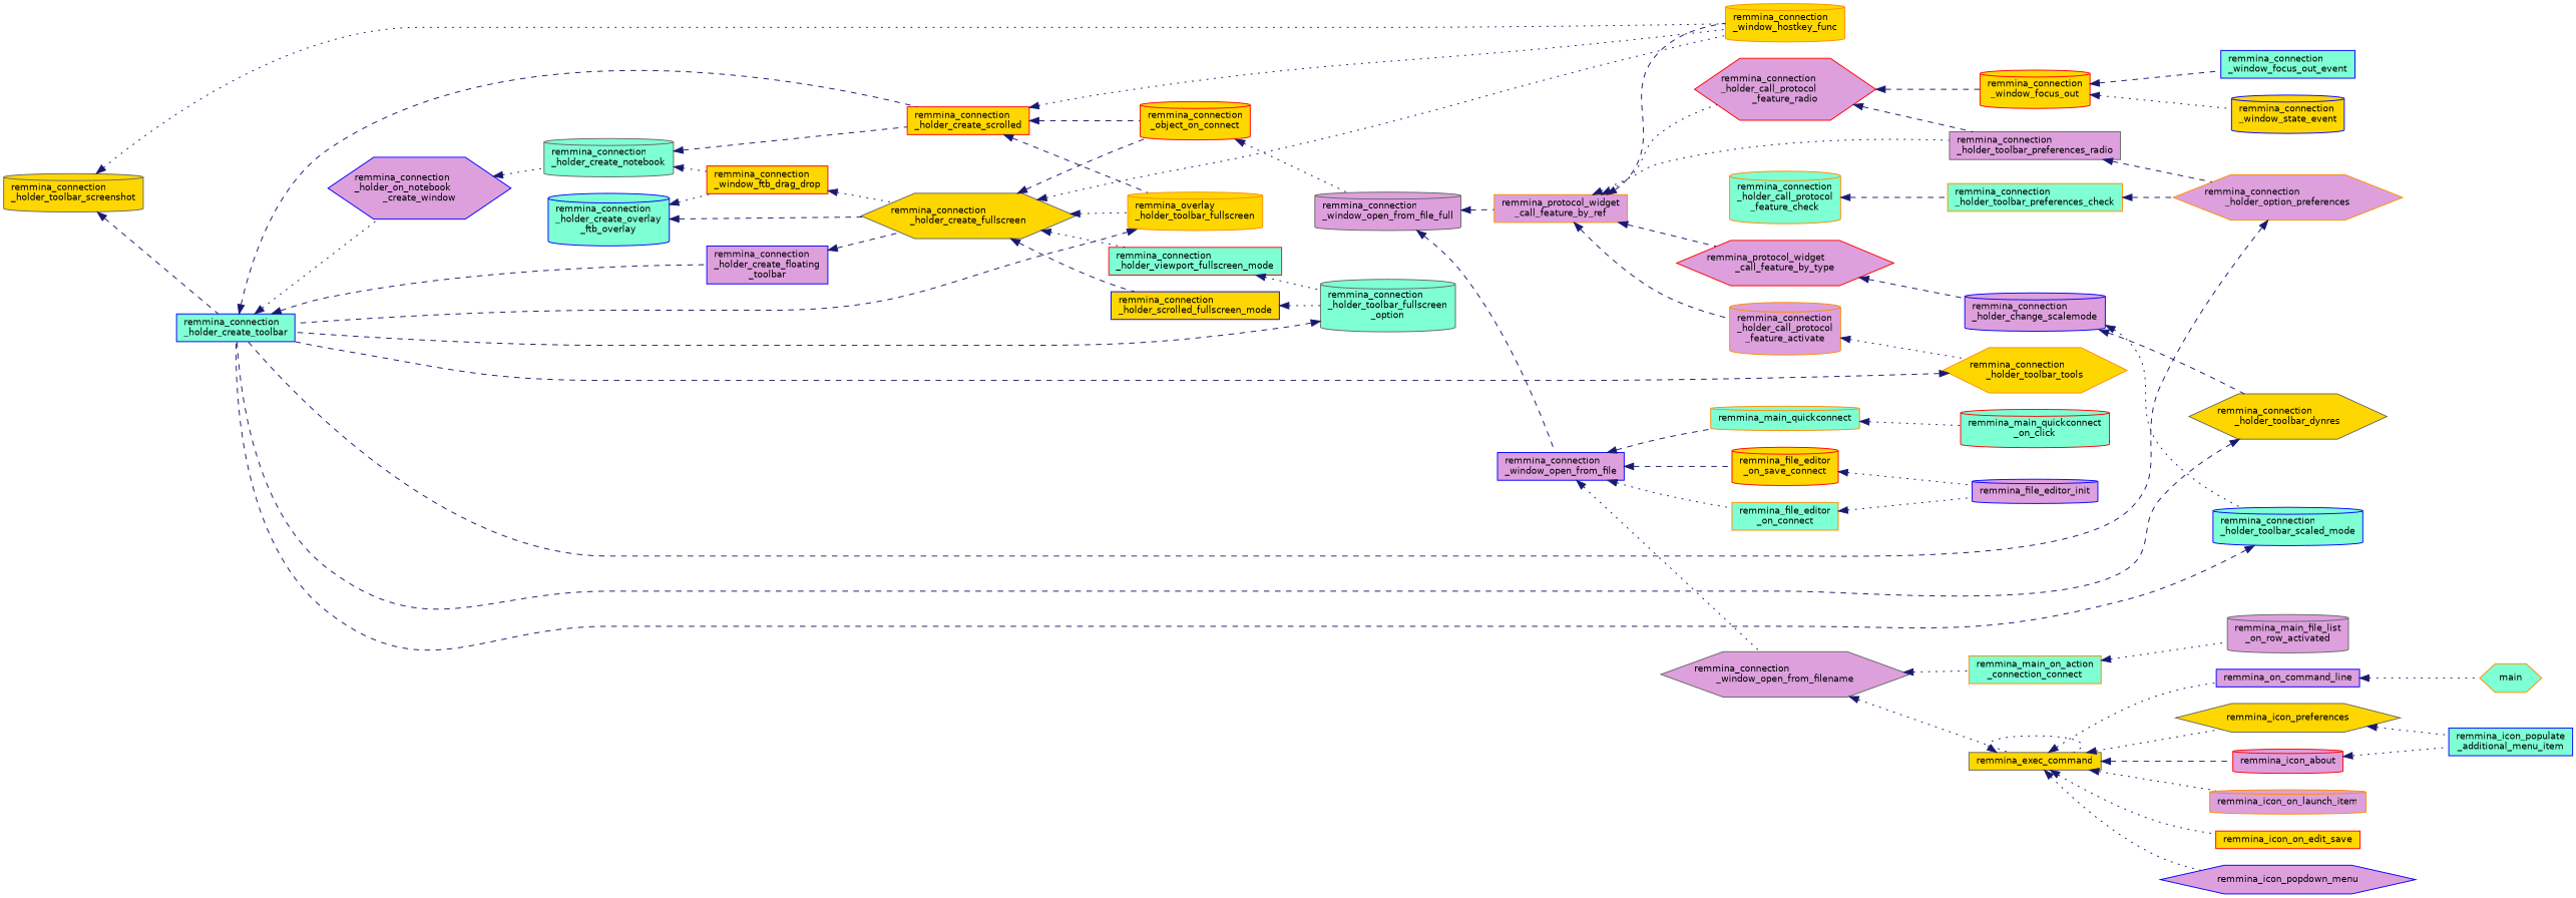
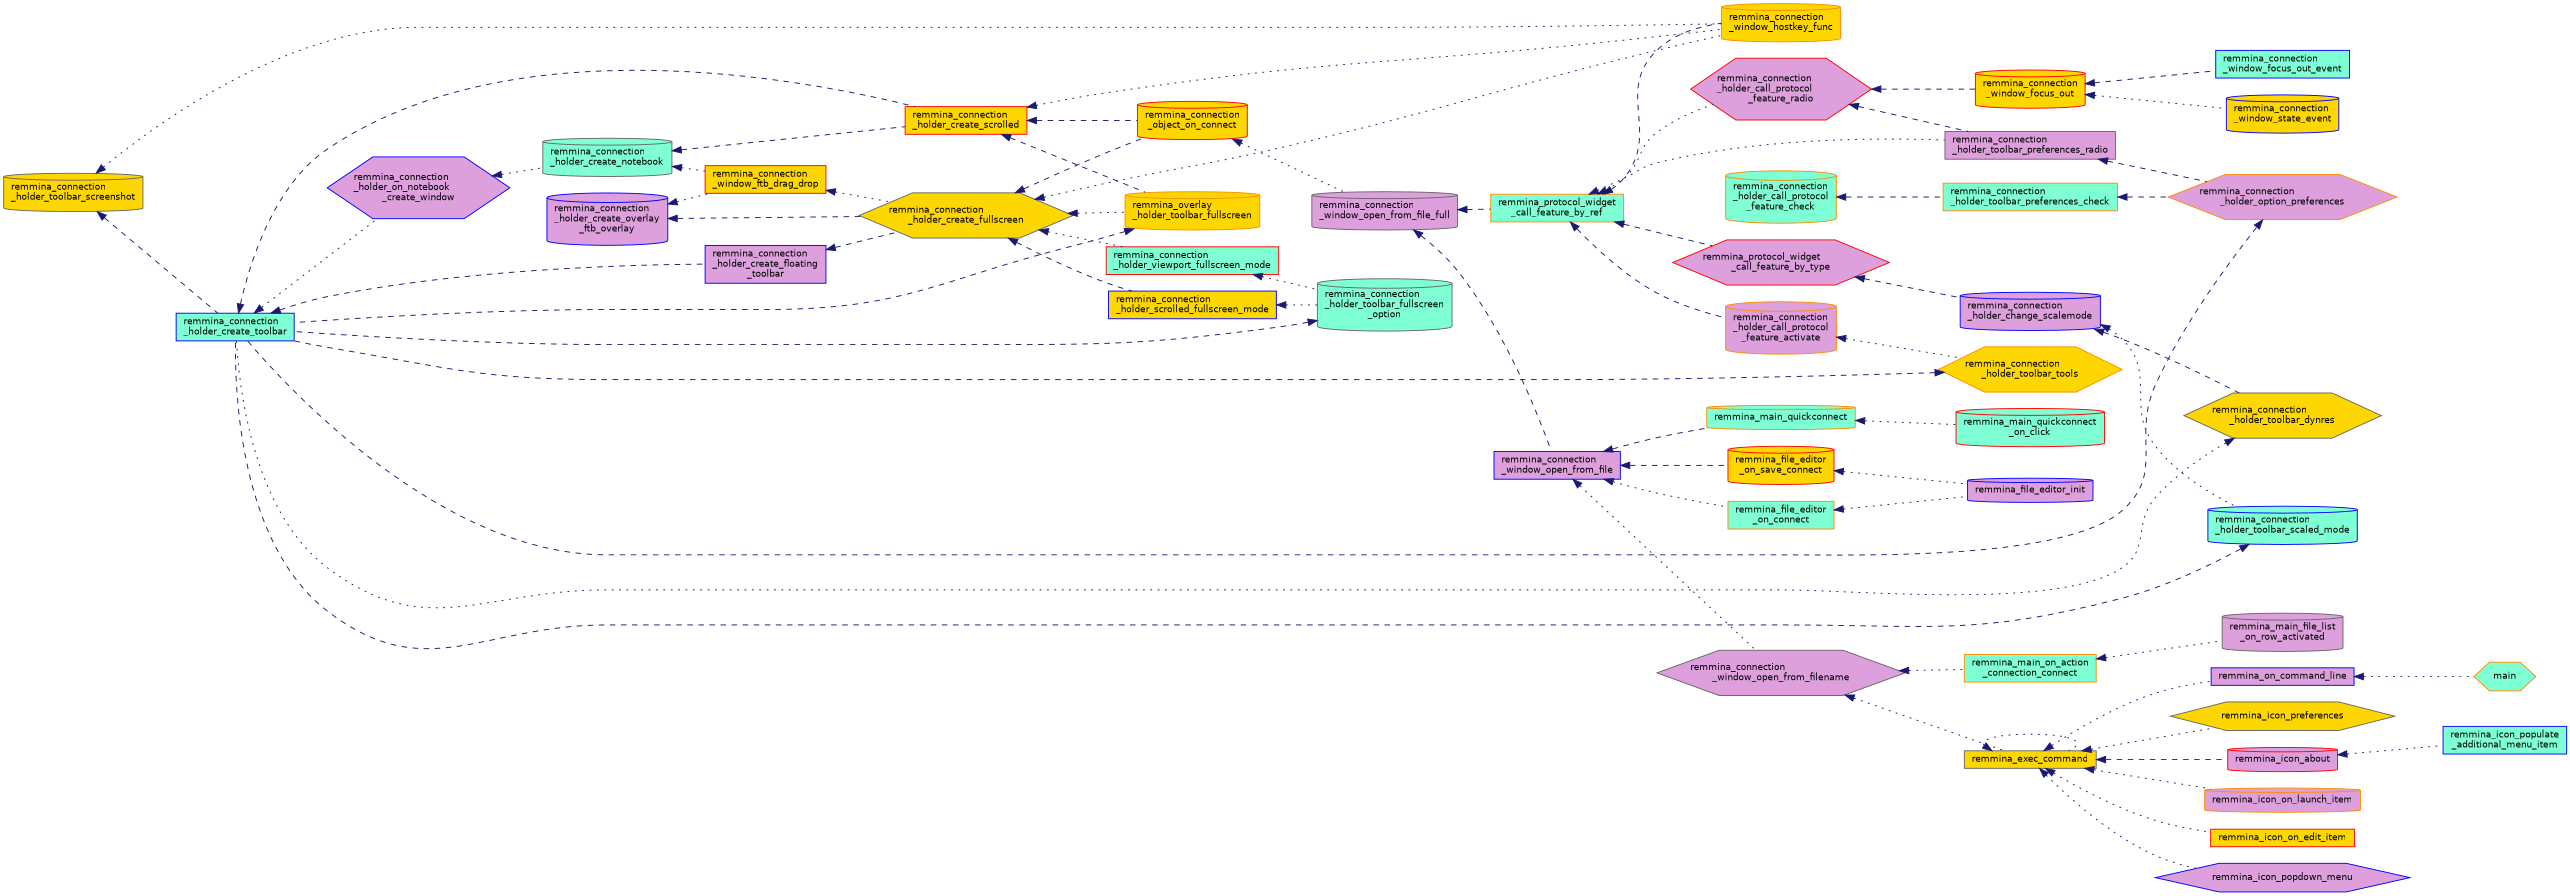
  digraph {
    rankdir=LR
    node [color=blue fillcolor=plum fontname=Helvetica fontsize=10 shape=cylinder style=filled]
    edge [color=midnightblue dir=back fontname=Helvetica fontsize=10 labelfontname=Helvetica labelfontsize=10 style=dotted]
    n1 [color=gray40 fillcolor=gold fontcolor=black height=0.2 label="remmina_connection\l_holder_toolbar_screenshot" width=0.4]
    n2 [fillcolor=aquamarine height=0.2 label="remmina_connection\l_holder_create_toolbar" shape=box width=0.4]
    n3 [color=darkorange fillcolor=gold height=0.2 label="remmina_connection\l_window_hostkey_func" width=0.4]
    n4 [height=0.2 label="remmina_connection\l_holder_create_floating\l_toolbar" shape=box width=0.4]
    n5 [color=red fillcolor=gold height=0.2 label="remmina_connection\l_holder_create_scrolled" shape=box width=0.4]
    n6 [height=0.2 label="remmina_connection\l_holder_on_notebook\l_create_window" shape=hexagon width=0.4]
    n7 [color=gray40 fillcolor=gold height=0.2 label="remmina_connection\l_holder_create_fullscreen" shape=hexagon width=0.4]
    n8 [color=darkorange fillcolor=gold height=0.2 label="remmina_overlay\l_holder_toolbar_fullscreen" width=0.4]
    n9 [color=red fillcolor=gold height=0.2 label="remmina_connection\l_object_on_connect" width=0.4]
-   n10 [fillcolor=aquamarine height=0.2 label="remmina_connection\l_holder_create_overlay\l_ftb_overlay" width=0.4]
+   n10 [height=0.2 label="remmina_connection\l_holder_create_overlay\l_ftb_overlay" width=0.4]
    n11 [color=red fillcolor=gold height=0.2 label="remmina_connection\l_window_ftb_drag_drop" shape=box width=0.4]
    n12 [color=red fillcolor=aquamarine height=0.2 label="remmina_connection\l_holder_viewport_fullscreen_mode" shape=box width=0.4]
    n13 [fillcolor=gold height=0.2 label="remmina_connection\l_holder_scrolled_fullscreen_mode" shape=box width=0.4]
    n14 [color=gray40 fillcolor=aquamarine height=0.2 label="remmina_connection\l_holder_toolbar_fullscreen\l_option" width=0.4]
    n15 [color=gray40 height=0.2 label="remmina_connection\l_window_open_from_file_full" width=0.4]
    n16 [height=0.2 label="remmina_connection\l_window_open_from_file" shape=box width=0.4]
-   n17 [color=darkorange height=0.2 label="remmina_protocol_widget\l_call_feature_by_ref" shape=box width=0.4]
+   n17 [color=darkorange fillcolor=aquamarine height=0.2 label="remmina_protocol_widget\l_call_feature_by_ref" shape=box width=0.4]
    n18 [color=gray40 height=0.2 label="remmina_connection\l_window_open_from_filename" shape=hexagon width=0.4]
    n19 [color=darkorange fillcolor=aquamarine height=0.2 label="remmina_file_editor\l_on_connect" shape=box width=0.4]
    n20 [color=red fillcolor=gold height=0.2 label="remmina_file_editor\l_on_save_connect" width=0.4]
    n21 [color=darkorange fillcolor=aquamarine height=0.2 label=remmina_main_quickconnect width=0.4]
    n22 [color=red height=0.2 label="remmina_connection\l_holder_call_protocol\l_feature_radio" shape=hexagon width=0.4]
    n23 [color=darkorange height=0.2 label="remmina_connection\l_holder_call_protocol\l_feature_activate" width=0.4]
    n24 [color=red height=0.2 label="remmina_protocol_widget\l_call_feature_by_type" shape=hexagon width=0.4]
    n25 [color=gray40 height=0.2 label="remmina_connection\l_holder_toolbar_preferences_radio" shape=box width=0.4]
    n26 [color=gray40 fillcolor=gold height=0.2 label=remmina_exec_command shape=box width=0.4]
    n27 [color=darkorange fillcolor=aquamarine height=0.2 label="remmina_main_on_action\l_connection_connect" shape=box width=0.4]
    n28 [height=0.2 label=remmina_file_editor_init width=0.4]
    n29 [color=red fillcolor=aquamarine height=0.2 label="remmina_main_quickconnect\l_on_click" width=0.4]
    n30 [height=0.2 label=remmina_on_command_line shape=box width=0.4]
    n31 [color=gray40 fillcolor=gold height=0.2 label=remmina_icon_preferences shape=hexagon width=0.4]
    n32 [color=red height=0.2 label=remmina_icon_about width=0.4]
    n33 [color=darkorange height=0.2 label=remmina_icon_on_launch_item width=0.4]
-   n34 [color=red fillcolor=gold height=0.2 label=remmina_icon_on_edit_save shape=box width=0.4]
+   n34 [color=red fillcolor=gold height=0.2 label=remmina_icon_on_edit_item shape=box width=0.4]
    n35 [height=0.2 label=remmina_icon_popdown_menu shape=hexagon width=0.4]
    n36 [color=gray40 height=0.2 label="remmina_main_file_list\l_on_row_activated" width=0.4]
    n37 [color=darkorange fillcolor=aquamarine height=0.2 label=main shape=hexagon width=0.4]
    n38 [fillcolor=aquamarine height=0.2 label="remmina_icon_populate\l_additional_menu_item" shape=box width=0.4]
    n39 [color=red fillcolor=gold height=0.2 label="remmina_connection\l_window_focus_out" width=0.4]
    n40 [color=darkorange fillcolor=aquamarine height=0.2 label="remmina_connection\l_holder_call_protocol\l_feature_check" width=0.4]
    n41 [color=darkorange fillcolor=aquamarine height=0.2 label="remmina_connection\l_holder_toolbar_preferences_check" shape=box width=0.4]
    n42 [color=darkorange fillcolor=gold height=0.2 label="remmina_connection\l_holder_toolbar_tools" shape=hexagon width=0.4]
    n43 [height=0.2 label="remmina_connection\l_holder_change_scalemode" width=0.4]
    n44 [color=darkorange height=0.2 label="remmina_connection\l_holder_option_preferences" shape=hexagon width=0.4]
    n45 [color=gray40 fillcolor=gold height=0.2 label="remmina_connection\l_holder_toolbar_dynres" shape=hexagon width=0.4]
    n46 [fillcolor=aquamarine height=0.2 label="remmina_connection\l_holder_toolbar_scaled_mode" width=0.4]
    n47 [fillcolor=aquamarine height=0.2 label="remmina_connection\l_window_focus_out_event" shape=box width=0.4]
    n48 [fillcolor=gold height=0.2 label="remmina_connection\l_window_state_event" width=0.4]
    n49 [color=gray40 fillcolor=aquamarine height=0.2 label="remmina_connection\l_holder_create_notebook" width=0.4]
    n1 -> n2 [style=dashed]
    n1 -> n3
    n2 -> n4 [style=dashed]
    n2 -> n5 [style=dashed]
    n2 -> n6
    n4 -> n7 [style=dashed]
    n5 -> n3
    n5 -> n8 [style=dashed]
    n5 -> n9 [style=dashed]
    n6 -> n49
    n7 -> n3
    n7 -> n8
    n7 -> n9 [style=dashed]
    n7 -> n12
    n7 -> n13 [style=dashed]
    n8 -> n2 [style=dashed]
    n9 -> n15
    n10 -> n7 [style=dashed]
    n10 -> n11
    n11 -> n7
    n12 -> n14
    n13 -> n14
    n14 -> n2 [style=dashed]
    n15 -> n16 [style=dashed]
    n15 -> n17 [style=dashed]
    n16 -> n18
    n16 -> n19
    n16 -> n20 [style=dashed]
    n16 -> n21 [style=dashed]
    n17 -> n3 [style=dashed]
    n17 -> n22
    n17 -> n23 [style=dashed]
    n17 -> n24 [style=dashed]
    n17 -> n25
    n18 -> n26
    n18 -> n27
    n19 -> n28
    n20 -> n28
    n21 -> n29
    n22 -> n25 [style=dashed]
    n22 -> n39 [style=dashed]
    n23 -> n42
    n24 -> n43 [style=dashed]
    n25 -> n44 [style=dashed]
    n26 -> n26
    n26 -> n30
    n26 -> n31
    n26 -> n32 [style=dashed]
    n26 -> n33
    n26 -> n34
    n26 -> n35
    n27 -> n36
    n30 -> n37
-   n31 -> n38
    n32 -> n38
    n39 -> n47 [style=dashed]
    n39 -> n48
    n40 -> n41 [style=dashed]
    n41 -> n44 [style=dashed]
    n42 -> n2 [style=dashed]
    n43 -> n45 [style=dashed]
    n43 -> n46
    n44 -> n2 [style=dashed]
-   n45 -> n2 [style=dashed]
+   n45 -> n2
    n46 -> n2 [style=dashed]
    n49 -> n5 [style=dashed]
    n49 -> n11
  }
